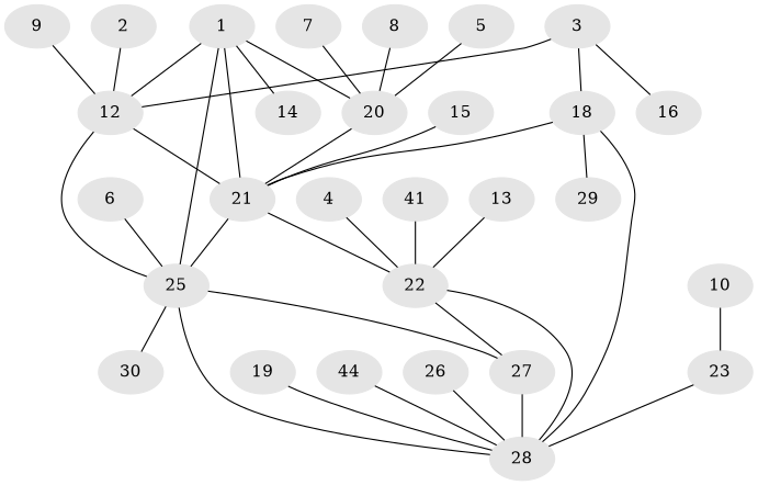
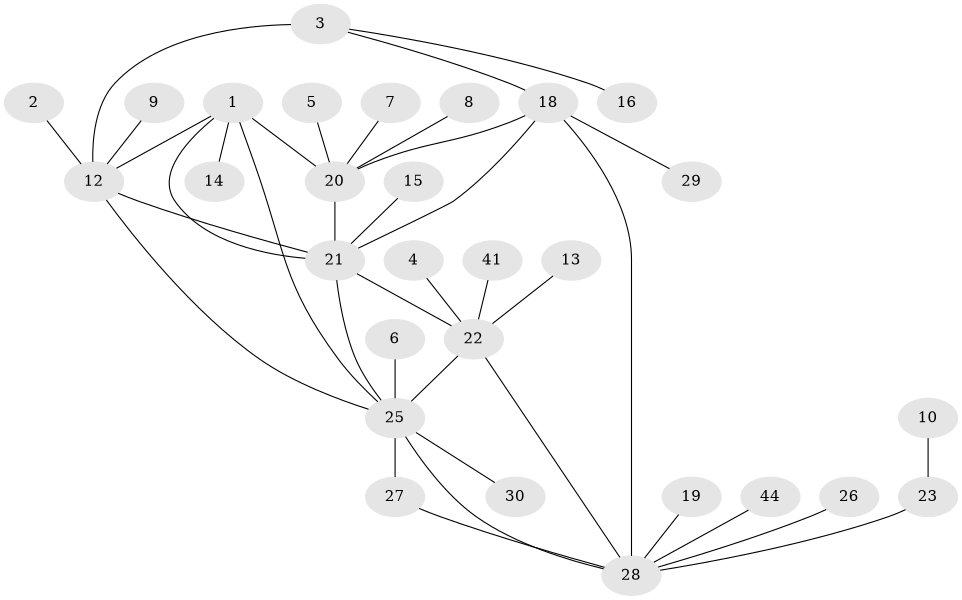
  graph {
    node [color=gray90 style=filled]
    edge [weight=1.0]
    1
    12
    14
    20
    21
    25
    22
    28
    27
    30
    2
    3
    16
    18
    29
    4
    5
    6
    7
    8
    9
    10
    23
    n24 [label=41]
    13
    15
    19
    n28 [label=44]
    26
    1 -- 12
    1 -- 14
    1 -- 20 [weight=2.0]
    1 -- 21
    1 -- 25
    12 -- 21
    12 -- 25
    20 -- 21
    21 -- 25
    21 -- 22 [weight=2.0]
    25 -- 28
    25 -- 27
    25 -- 30
-   22 -- 27
+   22 -- 25
    22 -- 28
    27 -- 28
    2 -- 12
    3 -- 12 [weight=2.0]
    3 -- 16
    3 -- 18
+   18 -- 20
    18 -- 21
    18 -- 28 [weight=2.0]
    18 -- 29
    4 -- 22
    5 -- 20
    6 -- 25
    7 -- 20
    8 -- 20
    9 -- 12
    10 -- 23
    23 -- 28
    n24 -- 22
    13 -- 22
    15 -- 21
    19 -- 28
    n28 -- 28
    26 -- 28
  }
